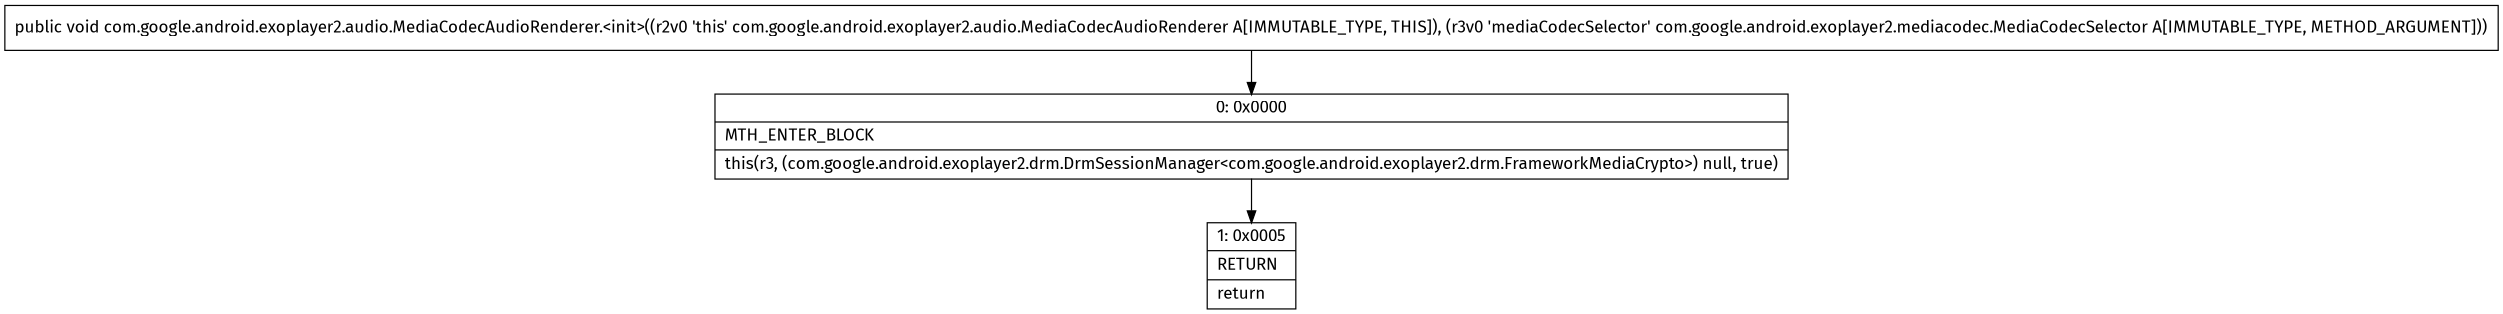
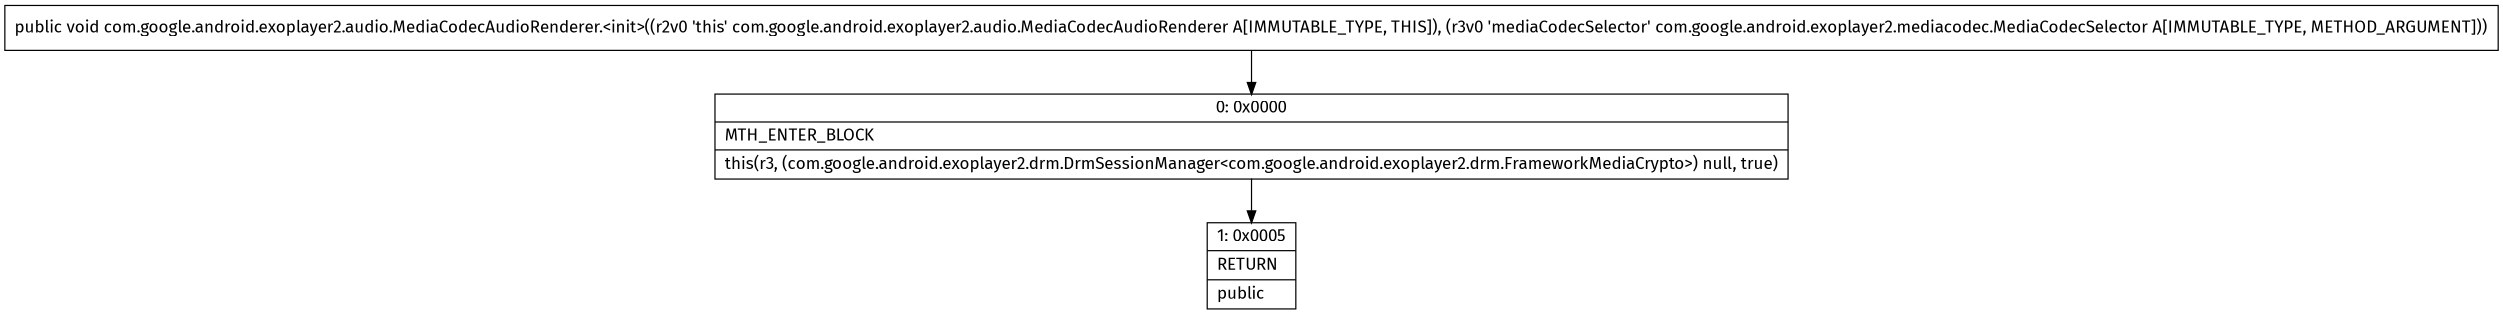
  digraph {
    fontname="Fira Sans"
    node [shape=record fontname="Fira Sans"]
    edge [fontname="Fira Sans"]
    n1 [label="{0\:\ 0x0000|MTH_ENTER_BLOCK\l|this(r3, (com.google.android.exoplayer2.drm.DrmSessionManager\<com.google.android.exoplayer2.drm.FrameworkMediaCrypto\>) null, true)\l}"]
-   n2 [label="{1\:\ 0x0005|RETURN\l|return\l}"]
+   n2 [label="{1\:\ 0x0005|RETURN\l|public\l}"]
    n3 [label="{public void com.google.android.exoplayer2.audio.MediaCodecAudioRenderer.\<init\>((r2v0 'this' com.google.android.exoplayer2.audio.MediaCodecAudioRenderer A[IMMUTABLE_TYPE, THIS]), (r3v0 'mediaCodecSelector' com.google.android.exoplayer2.mediacodec.MediaCodecSelector A[IMMUTABLE_TYPE, METHOD_ARGUMENT])) }"]
    n1 -> n2
    n3 -> n1
  }
